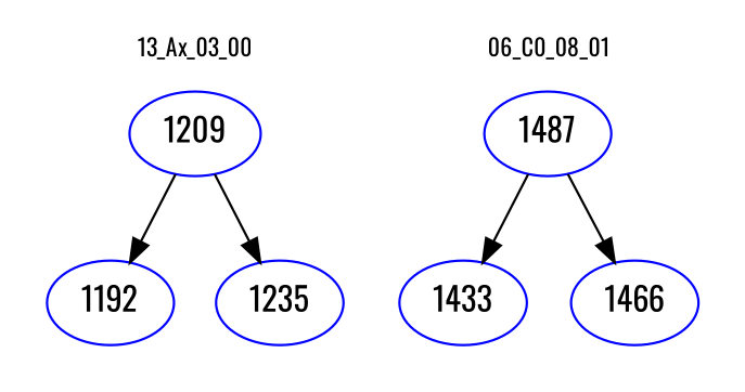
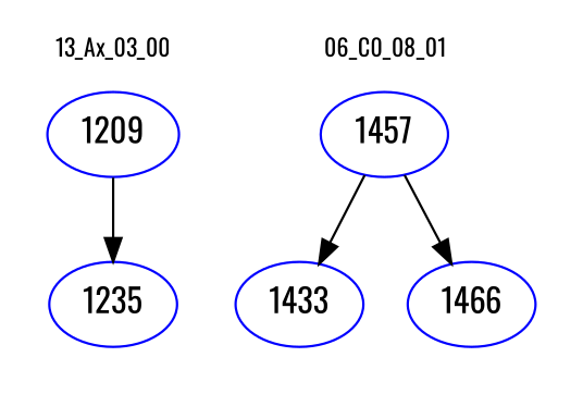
  digraph {
    fontname=Oswald
    node [color=blue fontname=Oswald]
    edge [color=black fontname=Oswald]
    n1 [label=1209]
-   n2 [label=1192]
    n3 [label=1235]
-   n4 [label=1487]
+   n4 [label=1457]
    n5 [label=1433]
    n6 [label=1466]
    subgraph cluster_1 {
      color=white
      fontsize=10
      label="13_Ax_03_00"
      n1
-     n2
      n3
    }
    subgraph cluster_2 {
      color=white
      fontsize=10
      label="06_C0_08_01"
      n4
      n5
      n6
    }
-   n1 -> n2
    n1 -> n3
    n4 -> n5
    n4 -> n6
  }
